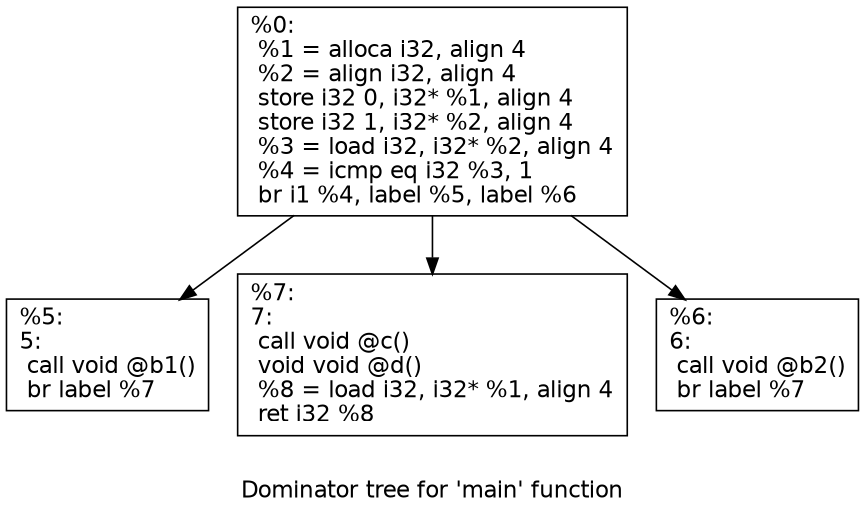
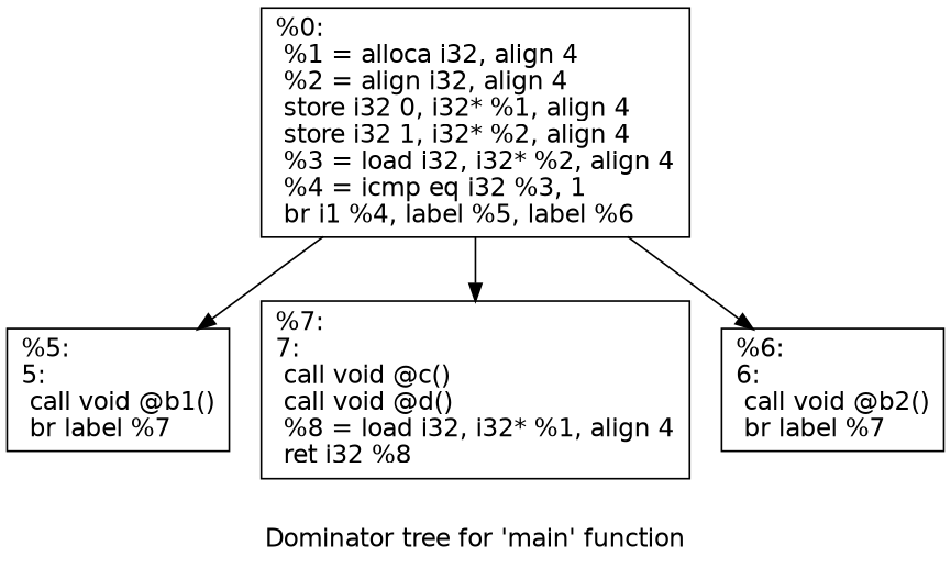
  digraph {
    fontname="DejaVu Sans"
    label="Dominator tree for 'main' function"
    node [fontname="DejaVu Sans" shape=record]
    edge [fontname="DejaVu Sans"]
    n1 [label="{%0:\l  %1 = alloca i32, align 4\l  %2 = align i32, align 4\l  store i32 0, i32* %1, align 4\l  store i32 1, i32* %2, align 4\l  %3 = load i32, i32* %2, align 4\l  %4 = icmp eq i32 %3, 1\l  br i1 %4, label %5, label %6\l}"]
    n2 [label="{%5:\l5:                                                \l  call void @b1()\l  br label %7\l}"]
-   n3 [label="{%7:\l7:                                                \l  call void @c()\l  void void @d()\l  %8 = load i32, i32* %1, align 4\l  ret i32 %8\l}"]
+   n3 [label="{%7:\l7:                                                \l  call void @c()\l  call void @d()\l  %8 = load i32, i32* %1, align 4\l  ret i32 %8\l}"]
    n4 [label="{%6:\l6:                                                \l  call void @b2()\l  br label %7\l}"]
    n1 -> n2
    n1 -> n3
    n1 -> n4
  }
